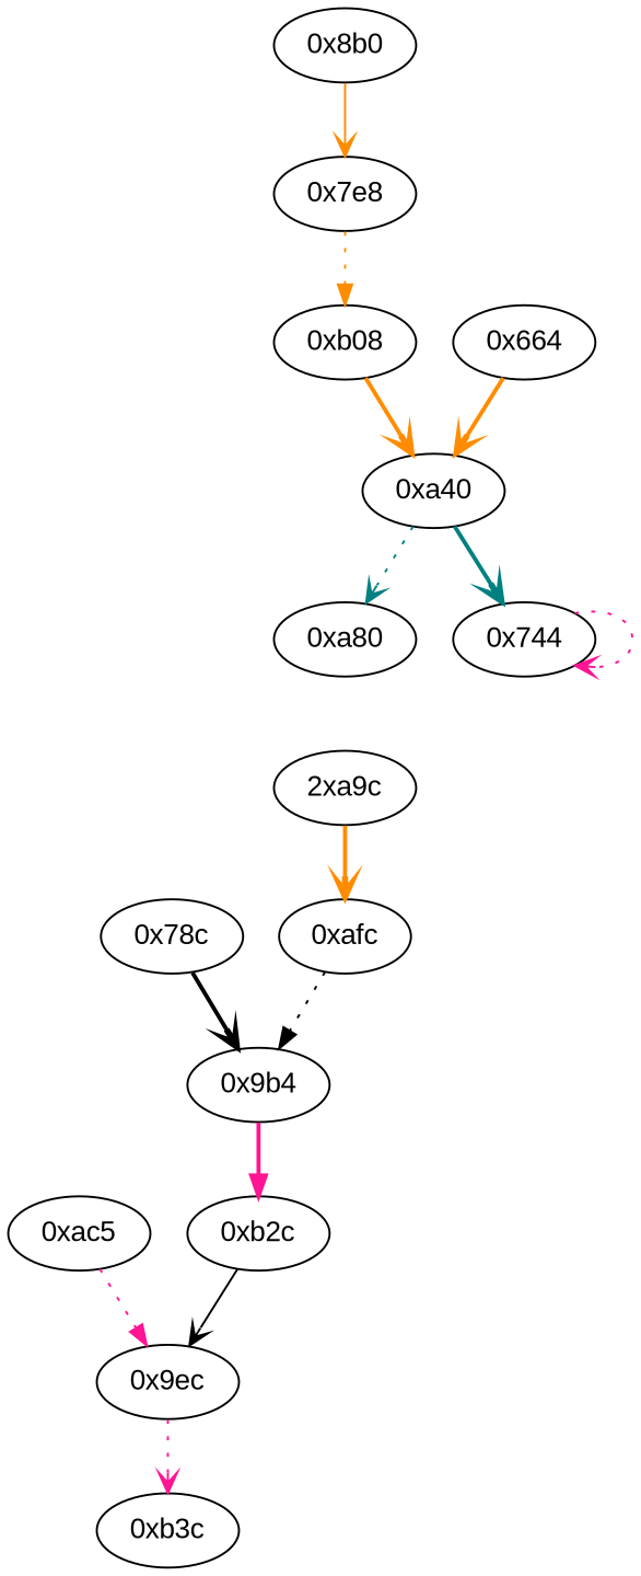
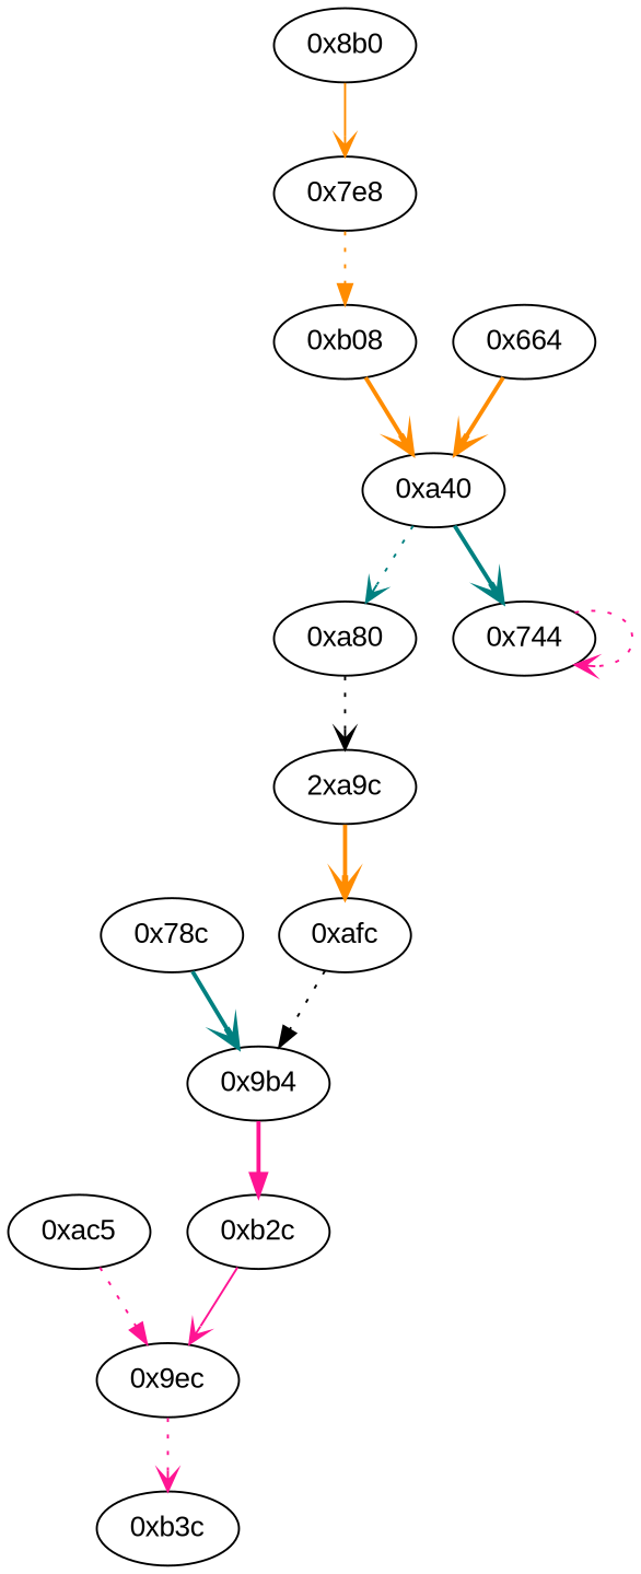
  digraph {
    fontname="Liberation Sans"
    node [fontname="Liberation Sans"]
    edge [arrowhead=vee color=darkorange fontname="Liberation Sans" style=dotted]
    "0xafc" [opcode="[u'str', u'mov', u'b']"]
    "0x9b4" [opcode="[u'ldr', u'ldr', u'ldr', u'sub', u'sub', u'add', u'str', u'b']"]
    "0xb2c" [opcode="[u'ldr', u'mov', u'mov', u'b']"]
    "0x9ec" [opcode="[u'str', u'str', u'ldr', u'ldr', u'mvn', u'mvn', u'orr', u'ldr', u'ldr', u'mvn', u'sub', u'add', u'add', u'b']"]
    n5 [label="0xac5" opcode="[u'ldr', u'ldr', u'ldr', u'add', u'mov', u'ldr', u'add', u'add', u'ldr', u'add', u'sub', u'sub', u'b']"]
    "0xb3c" [opcode="[u'ldr', u'ldr', u'ldr', u'ldr', u'ldr', u'ldr', u'sub', u'sub', u'pop']"]
    "0xb08" [opcode="[u'ldr', u'ldr', u'str', u'ldr', u'str', u'ldr', u'ldr', u'str', u'b']"]
    "0xa40" [opcode="[u'ldr', u'str', u'str', u'ldr', u'str', u'ldr', u'str', u'ldr', u'ldr', u'eor', u'and', u'orr', u'ldr', u'ldr', u'mov', u'b']"]
    "0xa80" [opcode="[u'ldr', u'ldr', u'cmp', u'ldr', u'ldr', u'mov', u'b']"]
    "0x744" [opcode="[u'ldr', u'cmp', u'mov']"]
    n11 [label="2xa9c" opcode="[u'ldr', u'ldr', u'ldr', u'add', u'str', u'ldr', u'ldr', u'sub', u'add', u'add', u'b']"]
    "0x664" [opcode="[u'push', u'add', u'sub', u'ldr', u'str', u'str', u'ldr', u'add', u'mov', u'ldr', u'ldr', u'str', u'str', u'mov', u'ldr', u'ldr', u'str', u'ldr', u'rsb', u'ldr', u'mvn', u'ldr', u'mul', u'mvn', u'mvn', u'orr', u'cmp', u'mov', u'mov', u'cmn', u'mov', u'mov', u'eor', u'orr', u'eor', u'orr', u'ldr', u'mov', u'str', u'ldr', u'str', u'mov', u'cmp', u'ldr', u'ldr', u'mov', u'str', u'ldr', u'str', u'mov', u'ldr', u'str', u'ldr', u'ldr', u'str', u'b']"]
    "0x8b0" [opcode="[u'ldr', u'ldr', u'ldr', u'smull', u'asr', u'add', u'add', u'sub', u'ldr', u'ldr', u'ldr', u'ldr', u'ldr', u'ldr', u'ldr', u'ldr', u'ldr', u'smull', u'asr', u'add', u'add', u'sub', u'add', u'add', u'ldr', u'ldr', u'ldr', u'ldr', u'ldr', u'ldr', u'ldr', u'ldr', u'rsb', u'sub', u'rsb', u'rsb', u'bic', u'sub', u'ldr', u'ldr', u'ldr', u'ldr', u'ldr', u'str', u'ldr', u'ldr', u'ldr', u'ldr', u'ldr', u'ldr', u'ldr', u'ldr', u'ldr', u'ldr', u'ldr', u'ldr', u'ldr', u'ldr', u'b']"]
    "0x7e8" [opcode="[u'ldr', u'ldr', u'ldr', u'ldr', u'rsb', u'rsb', u'str', u'ldr', u'smull', u'asr', u'add', u'add', u'sub', u'smull', u'asr', u'add', u'add', u'add', u'sub', u'rsb', u'sub', u'add', u'add', u'bic', u'sub', u'ldr', u'str', u'asr', u'str', u'ldr', u'smull', u'asr', u'add', u'str', u'ldr', u'ldr', u'smull', u'asr', u'add', u'str', u'b']"]
    "0x78c" [opcode="[u'ldr', u'ldr', u'ldr', u'ldr', u'ldr', u'ldr', u'ldr', u'ldr', u'ldr', u'ldr', u'b']"]
    "0xafc" -> "0x9b4" [arrowhead=normal color=black]
    "0x9b4" -> "0xb2c" [arrowhead=normal color=deeppink style=bold]
-   "0xb2c" -> "0x9ec" [color=black style=solid]
+   "0xb2c" -> "0x9ec" [color=deeppink style=solid]
    "0x9ec" -> "0xb3c" [color=deeppink]
    n5 -> "0x9ec" [arrowhead=normal color=deeppink]
    "0xb08" -> "0xa40" [style=bold]
    "0xa40" -> "0xa80" [color=teal]
    "0xa40" -> "0x744" [color=teal style=bold]
+   "0xa80" -> n11 [color=black]
    "0x744" -> "0x744" [color=deeppink]
    n11 -> "0xafc" [style=bold]
    "0x664" -> "0xa40" [style=bold]
    "0x8b0" -> "0x7e8" [style=solid]
    "0x7e8" -> "0xb08" [arrowhead=normal]
-   "0x78c" -> "0x9b4" [color=black style=bold]
+   "0x78c" -> "0x9b4" [color=teal style=bold]
  }
